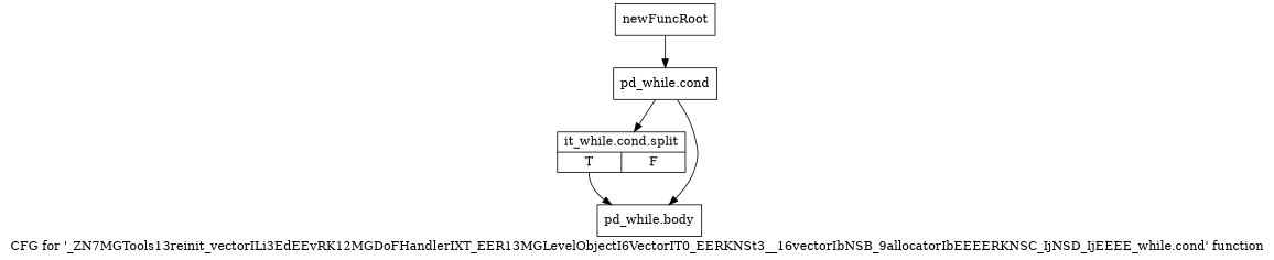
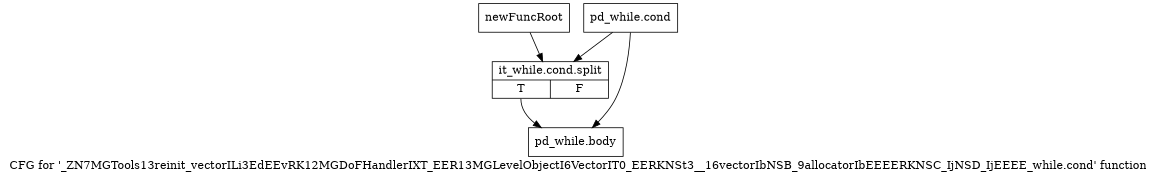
  digraph {
    label="CFG for '_ZN7MGTools13reinit_vectorILi3EdEEvRK12MGDoFHandlerIXT_EER13MGLevelObjectI6VectorIT0_EERKNSt3__16vectorIbNSB_9allocatorIbEEEERKNSC_IjNSD_IjEEEE_while.cond' function"
    node [shape=record]
    n1 [label="{newFuncRoot}"]
    n2 [label="{pd_while.cond}"]
    n3 [label="{it_while.cond.split|{<s0>T|<s1>F}}"]
    n4 [label="{pd_while.body}"]
-   n1 -> n2
+   n1 -> n3
    n2 -> n3
    n2 -> n4
    n3 -> n4 [tailport=s0]
  }
